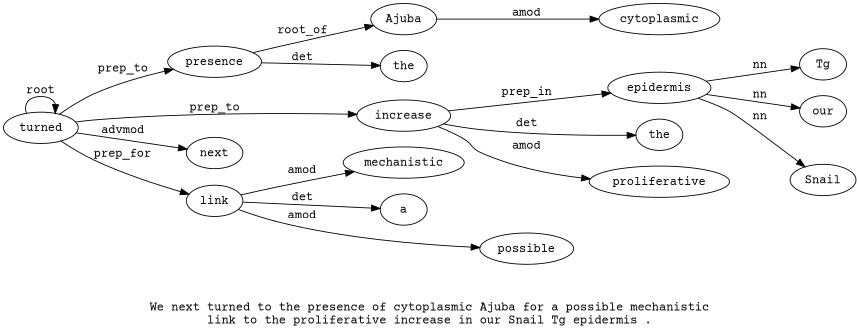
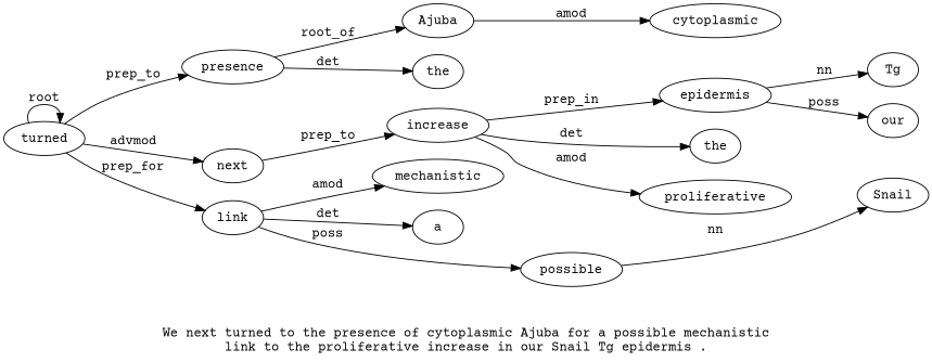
  digraph {
    fontname="Courier Prime"
    label="We next turned to the presence of cytoplasmic Ajuba for a possible mechanistic\nlink to the proliferative increase in our Snail Tg epidermis ."
    rankdir=LR
    node [fillcolor=white fontname="Courier Prime" style=filled]
    edge [fontname="Courier Prime"]
    n1 [label=turned]
    n2 [label=next]
    n3 [label=presence]
    n4 [label=link]
    n5 [label=increase]
    n6 [label=the]
    n7 [label=Ajuba]
    n8 [label=a]
    n9 [label=possible]
    n10 [label=mechanistic]
    n11 [label=the]
    n12 [label=proliferative]
    n13 [label=epidermis]
    n14 [label=cytoplasmic]
    n15 [label=our]
    n16 [label=Snail]
    n17 [label=Tg]
    n1 -> n1 [label=root]
    n1 -> n2 [label=advmod]
    n1 -> n3 [label=prep_to]
    n1 -> n4 [label=prep_for]
-   n1 -> n5 [label=prep_to]
+   n2 -> n5 [label=prep_to]
    n3 -> n6 [label=det]
    n3 -> n7 [label=root_of]
    n4 -> n8 [label=det]
-   n4 -> n9 [label=amod]
+   n4 -> n9 [label=poss]
    n4 -> n10 [label=amod]
    n5 -> n11 [label=det]
    n5 -> n12 [label=amod]
    n5 -> n13 [label=prep_in]
    n7 -> n14 [label=amod]
-   n13 -> n15 [label=nn]
-   n13 -> n16 [label=nn]
+   n13 -> n15 [label=poss]
+   n9 -> n16 [label=nn]
    n13 -> n17 [label=nn]
  }
